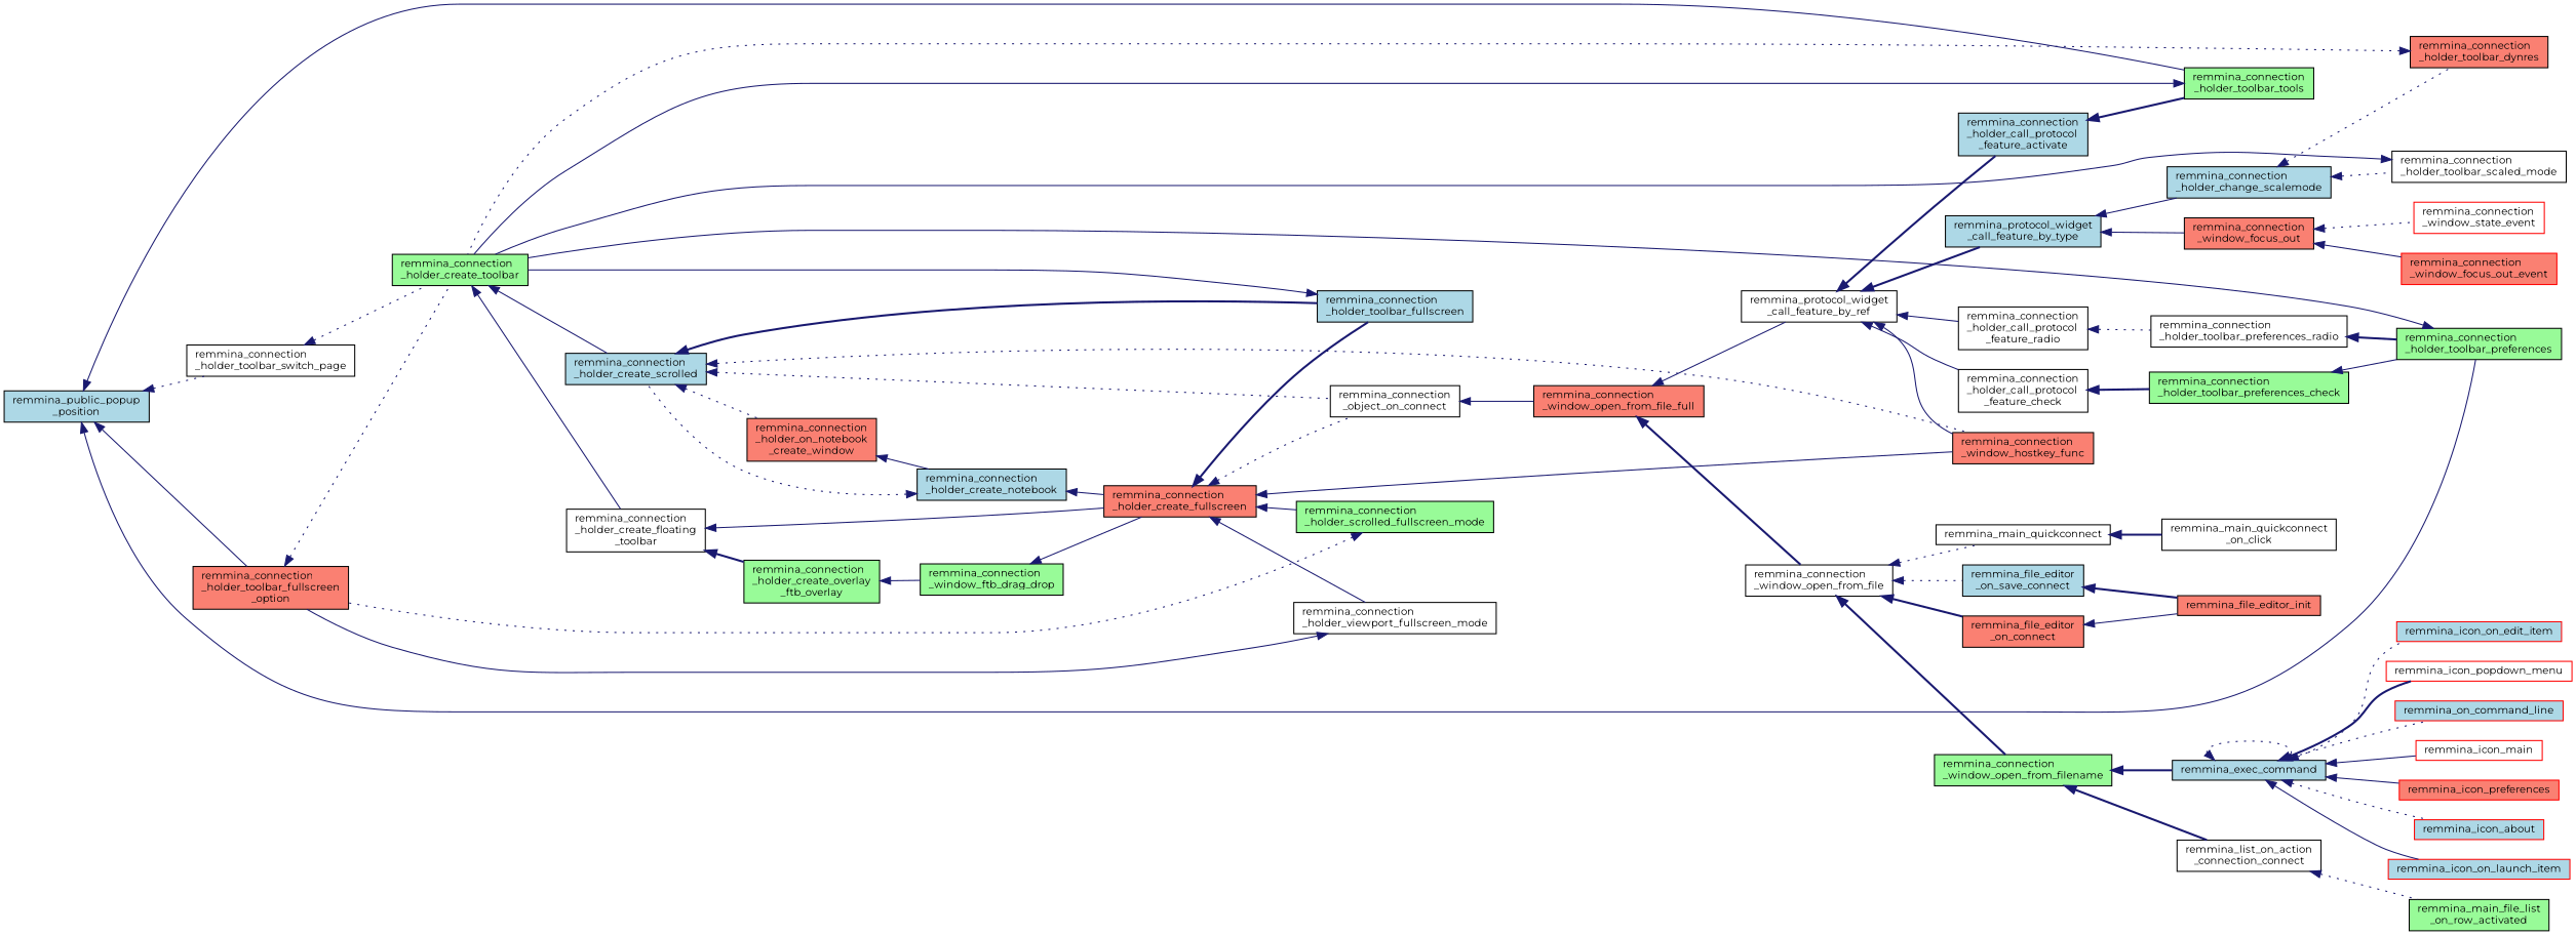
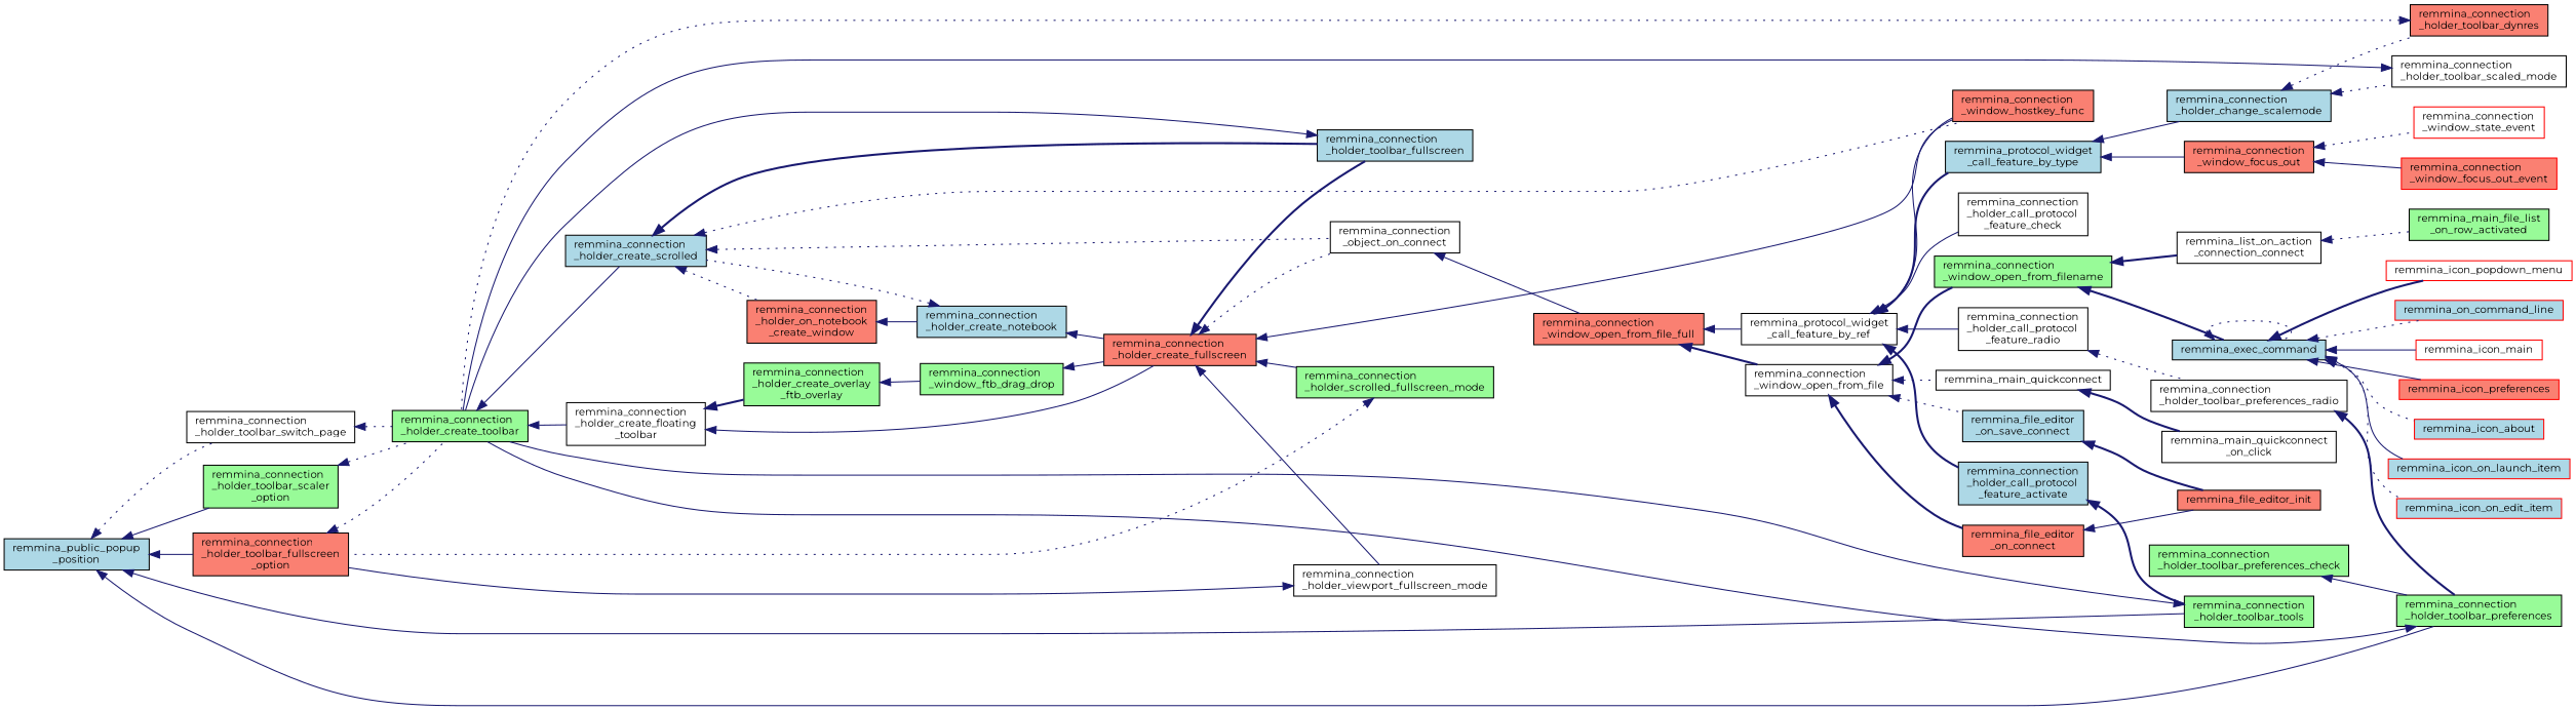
  digraph {
    fontname=Montserrat
    rankdir=LR
    node [color=black fillcolor=white fontname=Montserrat fontsize=10 shape=record style=filled]
    edge [color=midnightblue dir=back fontname=Montserrat fontsize=10 labelfontname=Helvetica labelfontsize=10 style=solid]
    n1 [fillcolor=lightblue fontcolor=black height=0.2 label="remmina_public_popup\l_position" width=0.4]
    n2 [fillcolor=salmon height=0.2 label="remmina_connection\l_holder_toolbar_fullscreen\l_option" width=0.4]
    n3 [fillcolor=palegreen height=0.2 label="remmina_connection\l_holder_toolbar_preferences" width=0.4]
    n4 [fillcolor=palegreen height=0.2 label="remmina_connection\l_holder_toolbar_tools" width=0.4]
+   n5 [fillcolor=palegreen height=0.2 label="remmina_connection\l_holder_toolbar_scaler\l_option" width=0.4]
    n6 [height=0.2 label="remmina_connection\l_holder_toolbar_switch_page" width=0.4]
    n7 [fillcolor=palegreen height=0.2 label="remmina_connection\l_holder_create_toolbar" width=0.4]
    n8 [height=0.2 label="remmina_connection\l_holder_create_floating\l_toolbar" width=0.4]
    n9 [fillcolor=lightblue height=0.2 label="remmina_connection\l_holder_create_scrolled" width=0.4]
    n10 [fillcolor=palegreen height=0.2 label="remmina_connection\l_holder_create_overlay\l_ftb_overlay" width=0.4]
    n11 [fillcolor=salmon height=0.2 label="remmina_connection\l_holder_create_fullscreen" width=0.4]
    n12 [fillcolor=lightblue height=0.2 label="remmina_connection\l_holder_toolbar_fullscreen" width=0.4]
    n13 [fillcolor=salmon height=0.2 label="remmina_connection\l_window_hostkey_func" width=0.4]
    n14 [height=0.2 label="remmina_connection\l_object_on_connect" width=0.4]
    n15 [fillcolor=salmon height=0.2 label="remmina_connection\l_holder_on_notebook\l_create_window" width=0.4]
    n16 [fillcolor=palegreen height=0.2 label="remmina_connection\l_window_ftb_drag_drop" width=0.4]
    n17 [height=0.2 label="remmina_connection\l_holder_viewport_fullscreen_mode" width=0.4]
    n18 [fillcolor=palegreen height=0.2 label="remmina_connection\l_holder_scrolled_fullscreen_mode" width=0.4]
    n19 [fillcolor=salmon height=0.2 label="remmina_connection\l_window_open_from_file_full" width=0.4]
    n20 [height=0.2 label="remmina_connection\l_window_open_from_file" width=0.4]
    n21 [height=0.2 label="remmina_protocol_widget\l_call_feature_by_ref" width=0.4]
    n22 [fillcolor=palegreen height=0.2 label="remmina_connection\l_window_open_from_filename" width=0.4]
    n23 [fillcolor=salmon height=0.2 label="remmina_file_editor\l_on_connect" width=0.4]
    n24 [fillcolor=lightblue height=0.2 label="remmina_file_editor\l_on_save_connect" width=0.4]
    n25 [height=0.2 label=remmina_main_quickconnect width=0.4]
    n26 [height=0.2 label="remmina_connection\l_holder_call_protocol\l_feature_radio" width=0.4]
    n27 [height=0.2 label="remmina_connection\l_holder_call_protocol\l_feature_check" width=0.4]
    n28 [fillcolor=lightblue height=0.2 label="remmina_connection\l_holder_call_protocol\l_feature_activate" width=0.4]
    n29 [fillcolor=lightblue height=0.2 label="remmina_protocol_widget\l_call_feature_by_type" width=0.4]
    n30 [fillcolor=lightblue height=0.2 label=remmina_exec_command width=0.4]
    n31 [height=0.2 label="remmina_list_on_action\l_connection_connect" width=0.4]
    n32 [fillcolor=salmon height=0.2 label=remmina_file_editor_init width=0.4]
    n33 [height=0.2 label="remmina_main_quickconnect\l_on_click" width=0.4]
    n34 [color=red fillcolor=lightblue height=0.2 label=remmina_on_command_line width=0.4]
    n35 [color=red height=0.2 label=remmina_icon_main width=0.4]
    n36 [color=red fillcolor=salmon height=0.2 label=remmina_icon_preferences width=0.4]
    n37 [color=red fillcolor=lightblue height=0.2 label=remmina_icon_about width=0.4]
    n38 [color=red fillcolor=lightblue height=0.2 label=remmina_icon_on_launch_item width=0.4]
    n39 [color=red fillcolor=lightblue height=0.2 label=remmina_icon_on_edit_item width=0.4]
    n40 [color=red height=0.2 label=remmina_icon_popdown_menu width=0.4]
    n41 [fillcolor=palegreen height=0.2 label="remmina_main_file_list\l_on_row_activated" width=0.4]
    n42 [height=0.2 label="remmina_connection\l_holder_toolbar_preferences_radio" width=0.4]
    n43 [fillcolor=palegreen height=0.2 label="remmina_connection\l_holder_toolbar_preferences_check" width=0.4]
    n44 [fillcolor=lightblue height=0.2 label="remmina_connection\l_holder_change_scalemode" width=0.4]
    n45 [fillcolor=salmon height=0.2 label="remmina_connection\l_window_focus_out" width=0.4]
    n46 [fillcolor=salmon height=0.2 label="remmina_connection\l_holder_toolbar_dynres" width=0.4]
    n47 [height=0.2 label="remmina_connection\l_holder_toolbar_scaled_mode" width=0.4]
    n48 [color=red fillcolor=salmon height=0.2 label="remmina_connection\l_window_focus_out_event" width=0.4]
    n49 [color=red height=0.2 label="remmina_connection\l_window_state_event" width=0.4]
    n50 [fillcolor=lightblue height=0.2 label="remmina_connection\l_holder_create_notebook" width=0.4]
    n1 -> n2
    n1 -> n3
    n1 -> n4
+   n1 -> n5
    n1 -> n6 [style=dotted]
    n2 -> n7 [style=dotted]
    n3 -> n7
    n4 -> n7
+   n5 -> n7 [style=dotted]
    n6 -> n7 [style=dotted]
    n7 -> n8
    n7 -> n9
    n8 -> n10 [style=bold]
    n8 -> n11
    n9 -> n12 [style=bold]
    n9 -> n13 [style=dotted]
    n9 -> n14 [style=dotted]
    n9 -> n15 [style=dotted]
    n10 -> n16
    n11 -> n12 [style=bold]
    n11 -> n13
    n11 -> n14 [style=dotted]
    n11 -> n17
    n11 -> n18
    n12 -> n7
    n14 -> n19
    n15 -> n50
    n16 -> n11
    n17 -> n2
    n18 -> n2 [style=dotted]
    n19 -> n20 [style=bold]
    n19 -> n21
    n20 -> n22 [style=bold]
    n20 -> n23 [style=bold]
    n20 -> n24 [style=dotted]
    n20 -> n25 [style=dotted]
    n21 -> n13
    n21 -> n26
    n21 -> n27
    n21 -> n28 [style=bold]
    n21 -> n29 [style=bold]
    n22 -> n30 [style=bold]
    n22 -> n31 [style=bold]
    n23 -> n32
    n24 -> n32 [style=bold]
    n25 -> n33 [style=bold]
    n26 -> n42 [style=dotted]
-   n27 -> n43 [style=bold]
    n28 -> n4 [style=bold]
    n29 -> n44
    n29 -> n45
    n30 -> n30 [style=dotted]
    n30 -> n34 [style=dotted]
    n30 -> n35
    n30 -> n36
    n30 -> n37 [style=dotted]
    n30 -> n38
    n30 -> n39 [style=dotted]
    n30 -> n40 [style=bold]
    n31 -> n41 [style=dotted]
    n42 -> n3 [style=bold]
    n43 -> n3
    n44 -> n46 [style=dotted]
    n44 -> n47 [style=dotted]
    n45 -> n48
    n45 -> n49 [style=dotted]
    n46 -> n7 [style=dotted]
    n47 -> n7
    n50 -> n9 [style=dotted]
    n50 -> n11
  }
